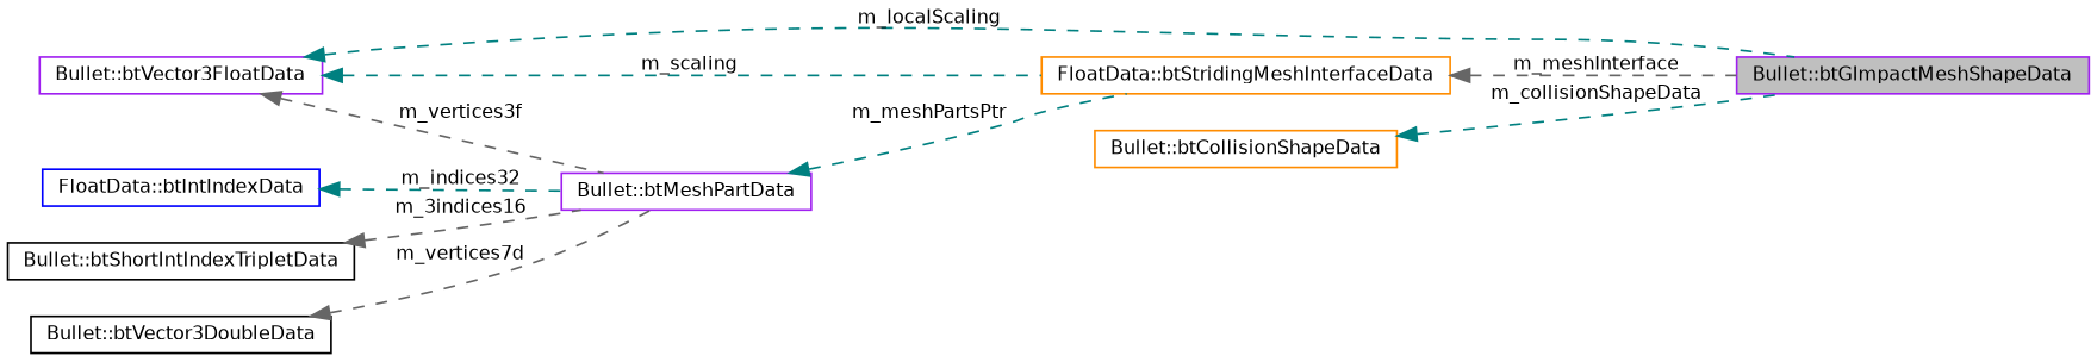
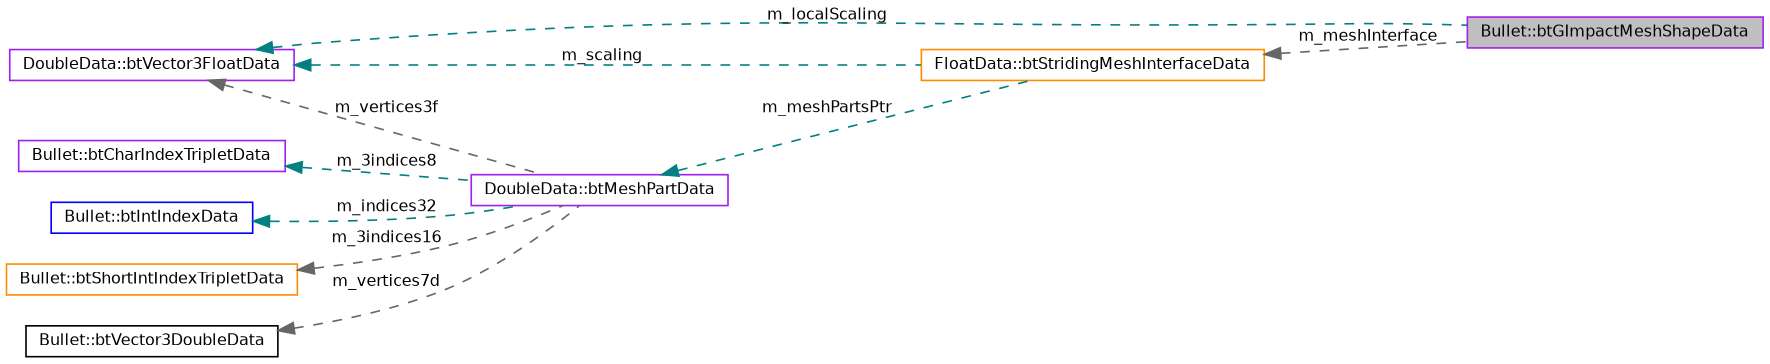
  digraph {
    rankdir=LR
    node [color=purple fillcolor=white fontname=Helvetica fontsize=10 shape=record style=filled]
    edge [color=teal dir=back fontname=Helvetica fontsize=10 labelfontname=Helvetica labelfontsize=10 style=dashed]
    n1 [fillcolor=grey75 fontcolor=black height=0.2 label="Bullet::btGImpactMeshShapeData" width=0.4]
    n2 [color=darkorange height=0.2 label="FloatData::btStridingMeshInterfaceData" width=0.4]
-   n3 [height=0.2 label="Bullet::btVector3FloatData" width=0.4]
-   n4 [height=0.2 label="Bullet::btMeshPartData" width=0.4]
-   n6 [color=blue height=0.2 label="FloatData::btIntIndexData" width=0.4]
-   n7 [color=black height=0.2 label="Bullet::btShortIntIndexTripletData" width=0.4]
+   n3 [height=0.2 label="DoubleData::btVector3FloatData" width=0.4]
+   n4 [height=0.2 label="DoubleData::btMeshPartData" width=0.4]
+   n5 [height=0.2 label="Bullet::btCharIndexTripletData" width=0.4]
+   n6 [color=blue height=0.2 label="Bullet::btIntIndexData" width=0.4]
+   n7 [color=darkorange height=0.2 label="Bullet::btShortIntIndexTripletData" width=0.4]
    n8 [color=black height=0.2 label="Bullet::btVector3DoubleData" width=0.4]
-   n9 [color=darkorange height=0.2 label="Bullet::btCollisionShapeData" width=0.4]
    n2 -> n1 [color=gray40 label=" m_meshInterface"]
    n3 -> n1 [label=" m_localScaling"]
    n3 -> n2 [label=" m_scaling"]
    n3 -> n4 [color=gray40 label=" m_vertices3f"]
    n4 -> n2 [label=" m_meshPartsPtr"]
+   n5 -> n4 [label=" m_3indices8"]
    n6 -> n4 [label=" m_indices32"]
    n7 -> n4 [color=gray40 label=" m_3indices16"]
    n8 -> n4 [color=gray40 label=" m_vertices7d"]
-   n9 -> n1 [label=" m_collisionShapeData"]
  }
